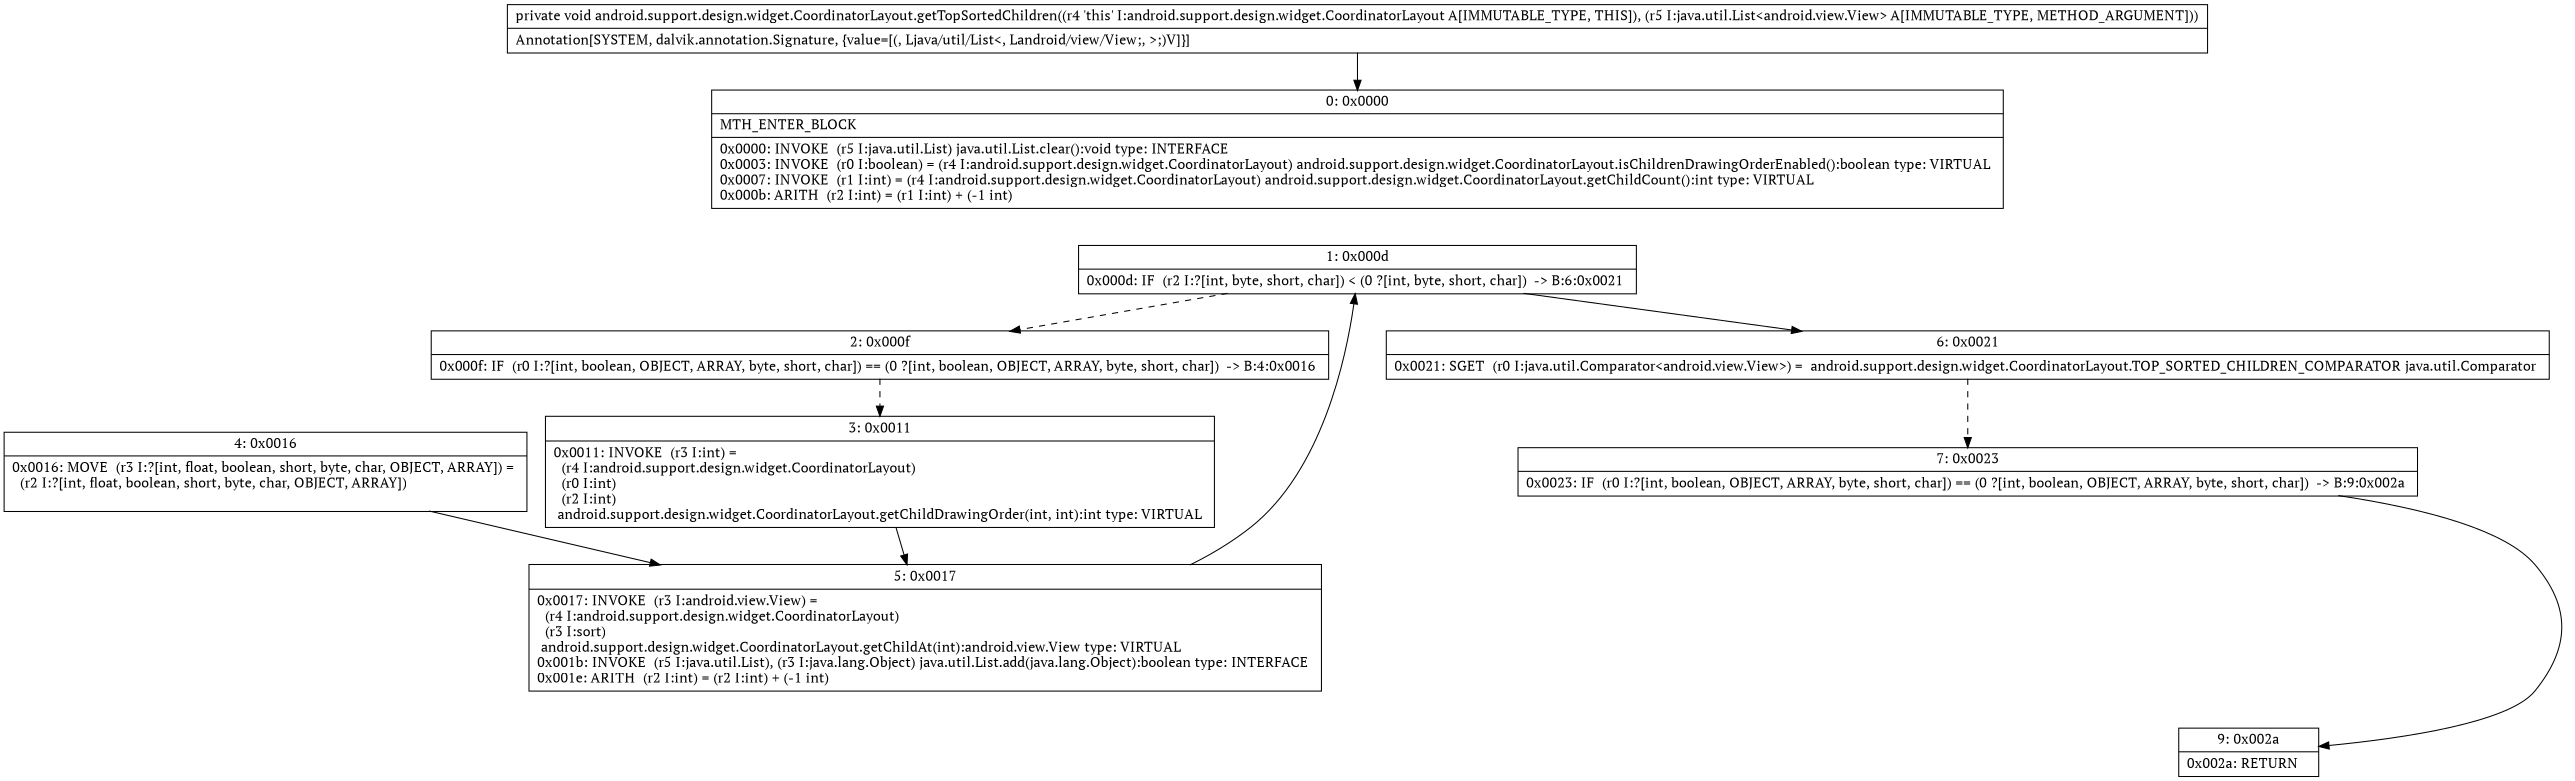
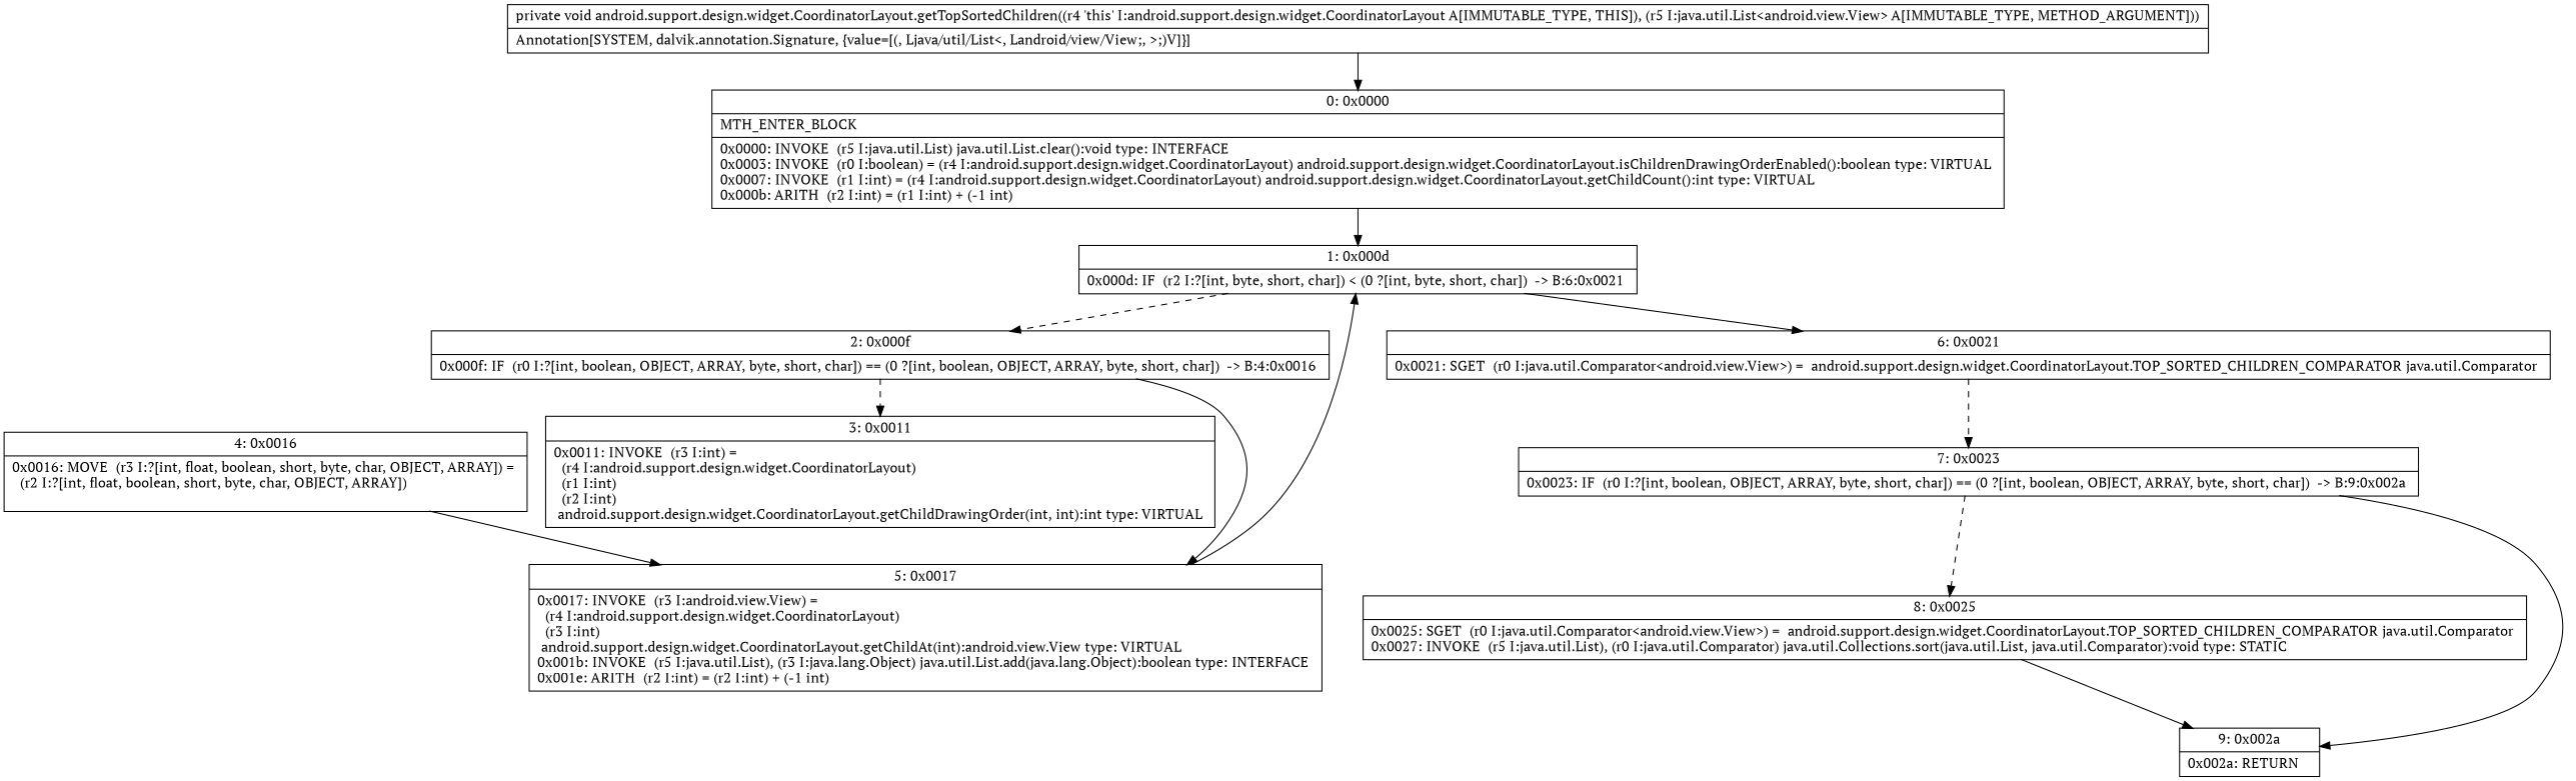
  digraph {
    fontname="PT Serif"
    node [fontname="PT Serif" shape=record]
    edge [fontname="PT Serif"]
    n1 [label="{0\:\ 0x0000|MTH_ENTER_BLOCK\l|0x0000: INVOKE  (r5 I:java.util.List) java.util.List.clear():void type: INTERFACE \l0x0003: INVOKE  (r0 I:boolean) = (r4 I:android.support.design.widget.CoordinatorLayout) android.support.design.widget.CoordinatorLayout.isChildrenDrawingOrderEnabled():boolean type: VIRTUAL \l0x0007: INVOKE  (r1 I:int) = (r4 I:android.support.design.widget.CoordinatorLayout) android.support.design.widget.CoordinatorLayout.getChildCount():int type: VIRTUAL \l0x000b: ARITH  (r2 I:int) = (r1 I:int) + (\-1 int) \l}"]
    n2 [label="{1\:\ 0x000d|0x000d: IF  (r2 I:?[int, byte, short, char]) \< (0 ?[int, byte, short, char])  \-\> B:6:0x0021 \l}"]
    n3 [label="{2\:\ 0x000f|0x000f: IF  (r0 I:?[int, boolean, OBJECT, ARRAY, byte, short, char]) == (0 ?[int, boolean, OBJECT, ARRAY, byte, short, char])  \-\> B:4:0x0016 \l}"]
    n4 [label="{6\:\ 0x0021|0x0021: SGET  (r0 I:java.util.Comparator\<android.view.View\>) =  android.support.design.widget.CoordinatorLayout.TOP_SORTED_CHILDREN_COMPARATOR java.util.Comparator \l}"]
-   n5 [label="{3\:\ 0x0011|0x0011: INVOKE  (r3 I:int) = \l  (r4 I:android.support.design.widget.CoordinatorLayout)\l  (r0 I:int)\l  (r2 I:int)\l android.support.design.widget.CoordinatorLayout.getChildDrawingOrder(int, int):int type: VIRTUAL \l}"]
+   n5 [label="{3\:\ 0x0011|0x0011: INVOKE  (r3 I:int) = \l  (r4 I:android.support.design.widget.CoordinatorLayout)\l  (r1 I:int)\l  (r2 I:int)\l android.support.design.widget.CoordinatorLayout.getChildDrawingOrder(int, int):int type: VIRTUAL \l}"]
    n6 [label="{7\:\ 0x0023|0x0023: IF  (r0 I:?[int, boolean, OBJECT, ARRAY, byte, short, char]) == (0 ?[int, boolean, OBJECT, ARRAY, byte, short, char])  \-\> B:9:0x002a \l}"]
-   n7 [label="{5\:\ 0x0017|0x0017: INVOKE  (r3 I:android.view.View) = \l  (r4 I:android.support.design.widget.CoordinatorLayout)\l  (r3 I:sort)\l android.support.design.widget.CoordinatorLayout.getChildAt(int):android.view.View type: VIRTUAL \l0x001b: INVOKE  (r5 I:java.util.List), (r3 I:java.lang.Object) java.util.List.add(java.lang.Object):boolean type: INTERFACE \l0x001e: ARITH  (r2 I:int) = (r2 I:int) + (\-1 int) \l}"]
+   n7 [label="{5\:\ 0x0017|0x0017: INVOKE  (r3 I:android.view.View) = \l  (r4 I:android.support.design.widget.CoordinatorLayout)\l  (r3 I:int)\l android.support.design.widget.CoordinatorLayout.getChildAt(int):android.view.View type: VIRTUAL \l0x001b: INVOKE  (r5 I:java.util.List), (r3 I:java.lang.Object) java.util.List.add(java.lang.Object):boolean type: INTERFACE \l0x001e: ARITH  (r2 I:int) = (r2 I:int) + (\-1 int) \l}"]
    n8 [label="{4\:\ 0x0016|0x0016: MOVE  (r3 I:?[int, float, boolean, short, byte, char, OBJECT, ARRAY]) = \l  (r2 I:?[int, float, boolean, short, byte, char, OBJECT, ARRAY])\l \l}"]
+   n9 [label="{8\:\ 0x0025|0x0025: SGET  (r0 I:java.util.Comparator\<android.view.View\>) =  android.support.design.widget.CoordinatorLayout.TOP_SORTED_CHILDREN_COMPARATOR java.util.Comparator \l0x0027: INVOKE  (r5 I:java.util.List), (r0 I:java.util.Comparator) java.util.Collections.sort(java.util.List, java.util.Comparator):void type: STATIC \l}"]
    n10 [label="{9\:\ 0x002a|0x002a: RETURN   \l}"]
    n11 [label="{private void android.support.design.widget.CoordinatorLayout.getTopSortedChildren((r4 'this' I:android.support.design.widget.CoordinatorLayout A[IMMUTABLE_TYPE, THIS]), (r5 I:java.util.List\<android.view.View\> A[IMMUTABLE_TYPE, METHOD_ARGUMENT]))  | Annotation[SYSTEM, dalvik.annotation.Signature, \{value=[(, Ljava\/util\/List\<, Landroid\/view\/View;, \>;)V]\}]\l}"]
+   n1 -> n2
    n2 -> n3 [style=dashed]
    n2 -> n4
    n3 -> n5 [style=dashed]
    n4 -> n6 [style=dashed]
-   n5 -> n7
+   n3 -> n7
+   n6 -> n9 [style=dashed]
    n6 -> n10
    n7 -> n2
    n8 -> n7
+   n9 -> n10
    n11 -> n1
  }
